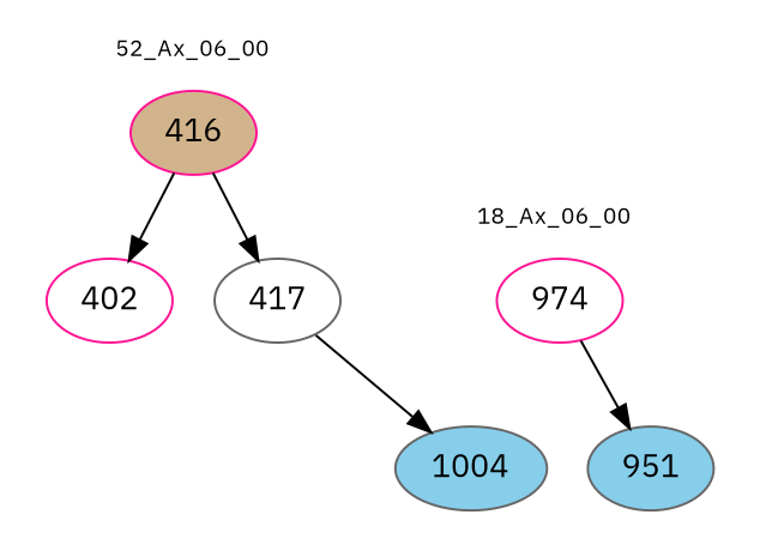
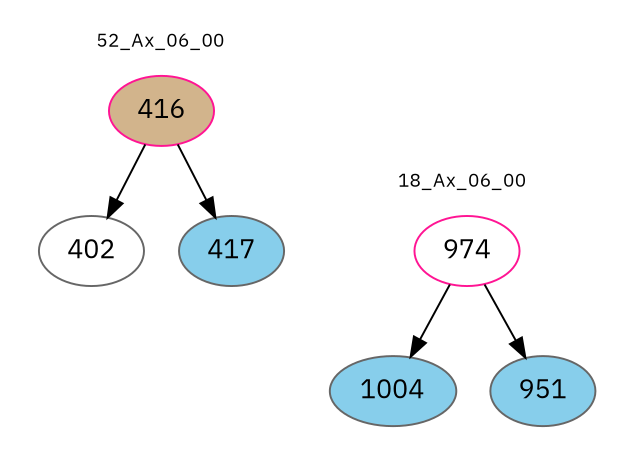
  digraph {
    fontname="IBM Plex Sans"
    node [color=deeppink fillcolor=skyblue fontname="IBM Plex Sans" style=filled]
    edge [color=black fontname="IBM Plex Sans"]
    n1 [fillcolor=tan label=416]
-   n2 [fillcolor=white label=402]
-   n3 [color=gray40 fillcolor=white label=417]
+   n2 [color=gray40 fillcolor=white label=402]
+   n3 [color=gray40 label=417]
    n4 [fillcolor=white label=974]
    n5 [color=gray40 label=951]
    n6 [color=gray40 label=1004]
    subgraph cluster_1 {
      color=white
      fontsize=10
      label="52_Ax_06_00"
      n1
      n2
      n3
    }
    subgraph cluster_2 {
      color=white
      fontsize=10
      label="18_Ax_06_00"
      n4
      n5
      n6
    }
    n1 -> n2
    n1 -> n3
    n4 -> n5
-   n3 -> n6
+   n4 -> n6
  }
